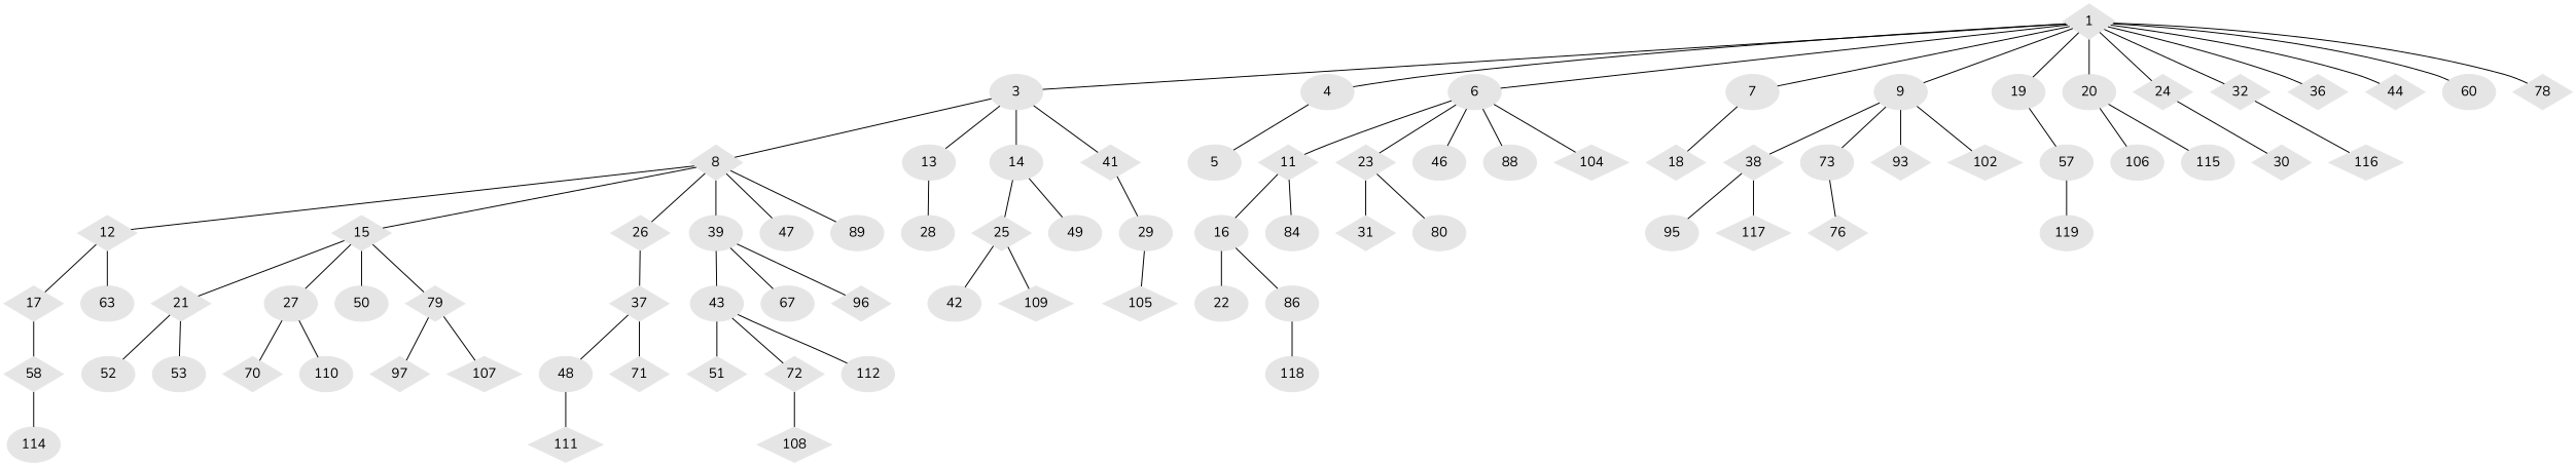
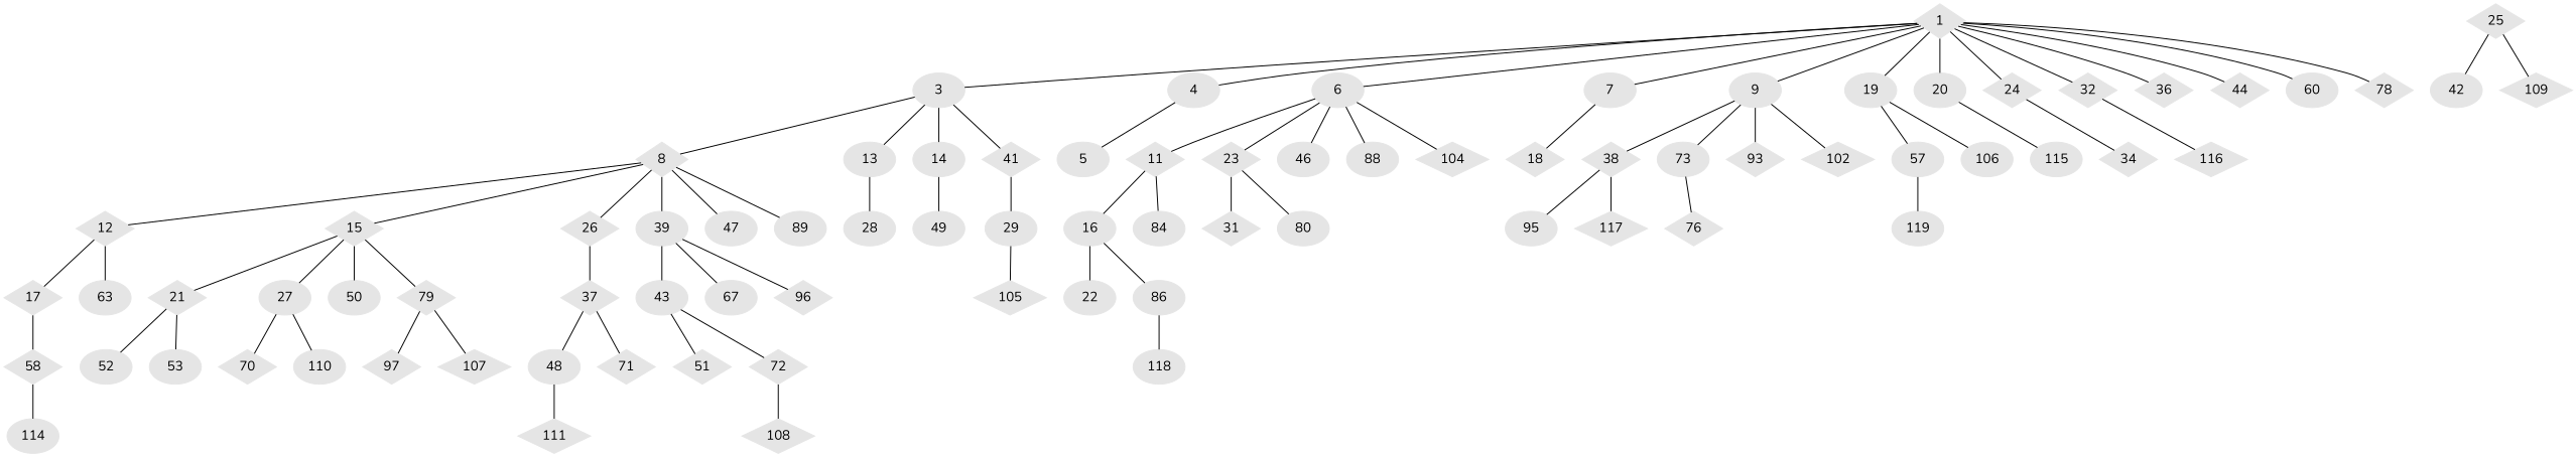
  graph {
    fontname=Nunito
    node [color=gray90 fontname=Nunito shape=ellipse style=filled]
    edge [fontname=Nunito]
    1 [shape=diamond super="+2"]
    3
    4
    6
    7 [super="+40+64"]
    9 [super="+77+30"]
    19 [super="+33"]
    20
    24 [shape=diamond]
    32 [shape=diamond]
    36 [shape=diamond]
    44 [shape=diamond]
    60 [super="+100"]
    78 [shape=diamond]
    8 [shape=diamond super="+82+10"]
    13
    14
    41 [shape=diamond]
    5
    11 [shape=diamond super="+68"]
    23 [shape=diamond]
    46
    88
    104 [shape=diamond]
    18 [shape=diamond]
    38 [shape=diamond]
    73 [super="+74"]
    93 [shape=diamond]
    102 [shape=diamond]
    57
    106
    115
-   34 [shape=diamond label=30]
+   34 [shape=diamond]
    116 [shape=diamond]
    12 [shape=diamond]
    15 [shape=diamond]
    26 [shape=diamond]
    39
    47
    89
    28
    25 [shape=diamond super="+54+85+45"]
    49
    29 [super="+99+62+56+101"]
    105 [shape=diamond]
    16
    84
    31 [shape=diamond]
    80
    17 [shape=diamond]
    63
    21 [shape=diamond]
    27 [super="+66"]
    50 [super="+83+87+59+75"]
    79 [shape=diamond super="+91"]
    37 [shape=diamond]
    43
    67
    96 [shape=diamond]
    95
    117 [shape=diamond]
    76 [shape=diamond]
    22
    86
    58 [shape=diamond super="+81"]
    42
    109 [shape=diamond]
    52 [super="+92+55"]
    53
    70 [shape=diamond]
    110
    97 [shape=diamond]
    107 [shape=diamond]
    118
    114
    119
    48 [super="+94+65"]
    71 [shape=diamond]
    111 [shape=diamond]
    51 [shape=diamond super="+61"]
    72 [shape=diamond super="+90"]
-   112
    108 [shape=diamond]
    1 -- 3
    1 -- 4
    1 -- 6
    1 -- 7
    1 -- 9
    1 -- 19
    1 -- 20
    1 -- 24
    1 -- 32
    1 -- 36
    1 -- 44
    1 -- 60
    1 -- 78
    3 -- 8
    3 -- 13
    3 -- 14
    3 -- 41
    4 -- 5
    6 -- 11
    6 -- 23
    6 -- 46
    6 -- 88
    6 -- 104
    7 -- 18
    9 -- 38
    9 -- 73
    9 -- 93
    9 -- 102
    19 -- 57
-   20 -- 106
+   19 -- 106
    20 -- 115
    24 -- 34
    32 -- 116
    8 -- 12
    8 -- 15
    8 -- 26
    8 -- 39
    8 -- 47
    8 -- 89
    13 -- 28
-   14 -- 25
    14 -- 49
    41 -- 29
    11 -- 16
    11 -- 84
    23 -- 31
    23 -- 80
    38 -- 95
    38 -- 117
    73 -- 76
    57 -- 119
    12 -- 17
    12 -- 63
    15 -- 21
    15 -- 27
    15 -- 50
    15 -- 79
    26 -- 37
    39 -- 43
    39 -- 67
    39 -- 96
    25 -- 42
    25 -- 109
    29 -- 105
    16 -- 22
    16 -- 86
    17 -- 58
    21 -- 52
    21 -- 53
    27 -- 70
    27 -- 110
    79 -- 97
    79 -- 107
    37 -- 48
    37 -- 71
    43 -- 51
    43 -- 72
-   43 -- 112
    86 -- 118
    58 -- 114
    48 -- 111
    72 -- 108
  }
